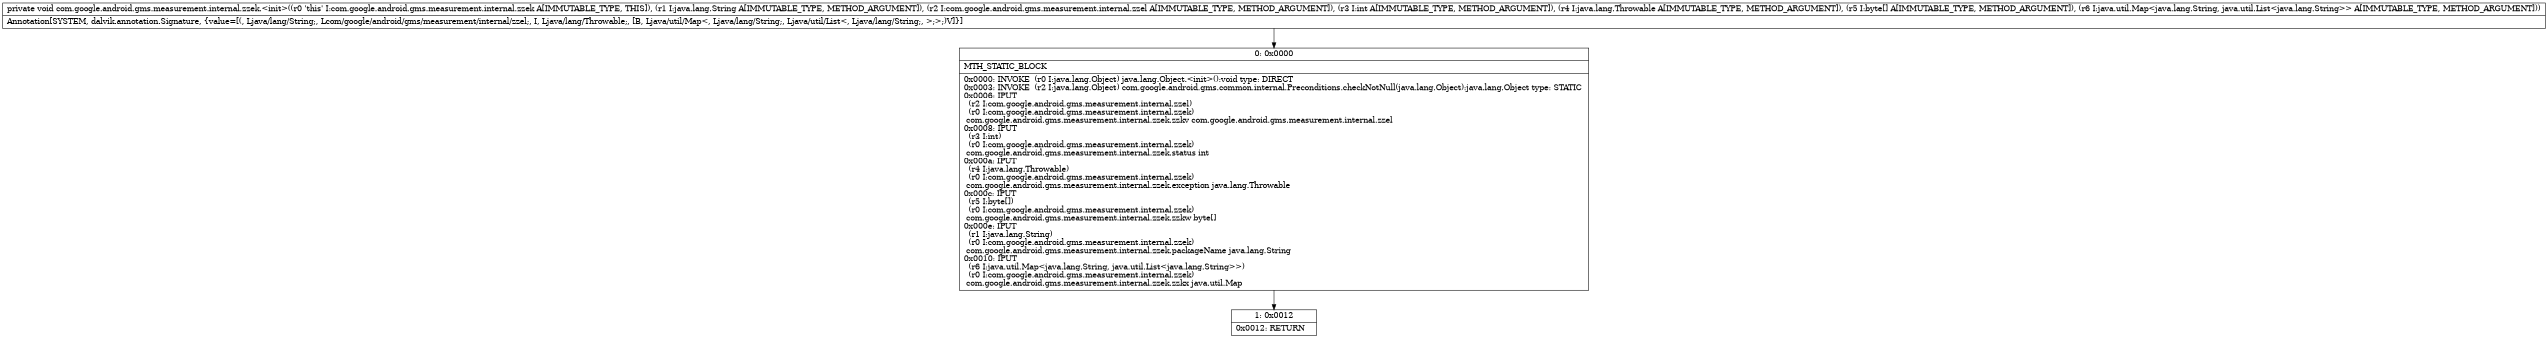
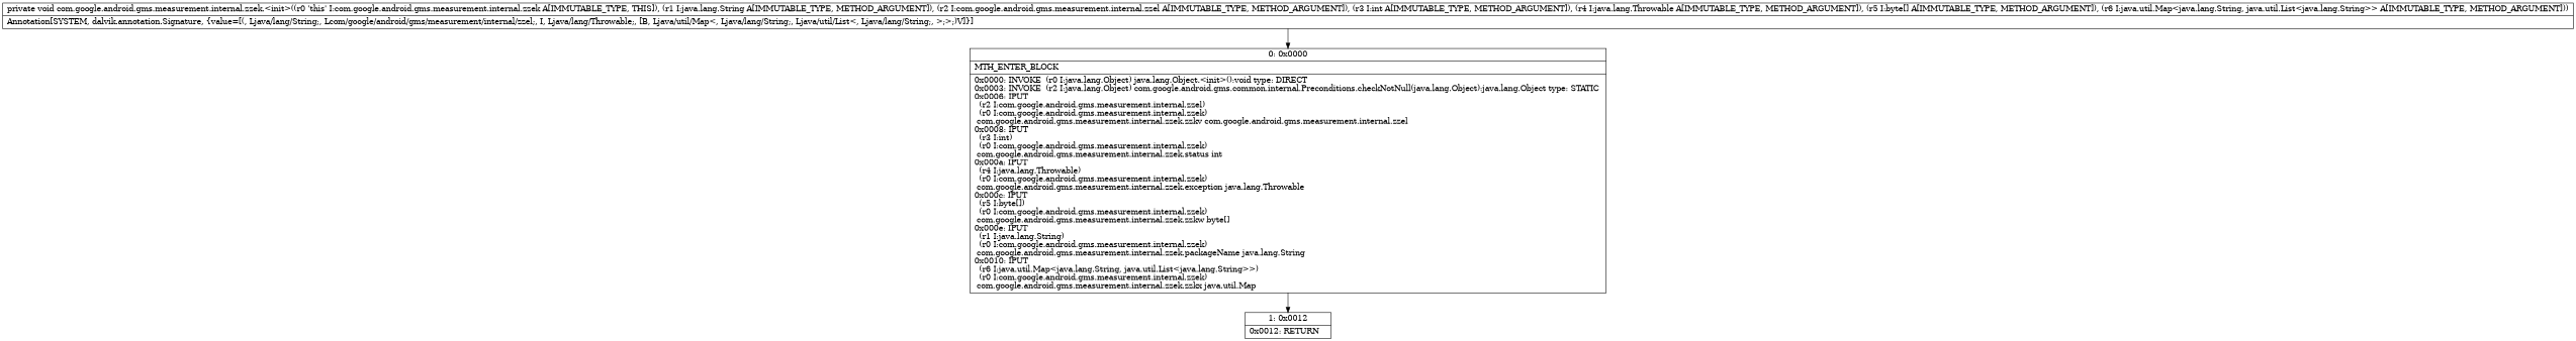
  digraph {
    node [shape=record]
-   n1 [label="{0\:\ 0x0000|MTH_STATIC_BLOCK\l|0x0000: INVOKE  (r0 I:java.lang.Object) java.lang.Object.\<init\>():void type: DIRECT \l0x0003: INVOKE  (r2 I:java.lang.Object) com.google.android.gms.common.internal.Preconditions.checkNotNull(java.lang.Object):java.lang.Object type: STATIC \l0x0006: IPUT  \l  (r2 I:com.google.android.gms.measurement.internal.zzel)\l  (r0 I:com.google.android.gms.measurement.internal.zzek)\l com.google.android.gms.measurement.internal.zzek.zzkv com.google.android.gms.measurement.internal.zzel \l0x0008: IPUT  \l  (r3 I:int)\l  (r0 I:com.google.android.gms.measurement.internal.zzek)\l com.google.android.gms.measurement.internal.zzek.status int \l0x000a: IPUT  \l  (r4 I:java.lang.Throwable)\l  (r0 I:com.google.android.gms.measurement.internal.zzek)\l com.google.android.gms.measurement.internal.zzek.exception java.lang.Throwable \l0x000c: IPUT  \l  (r5 I:byte[])\l  (r0 I:com.google.android.gms.measurement.internal.zzek)\l com.google.android.gms.measurement.internal.zzek.zzkw byte[] \l0x000e: IPUT  \l  (r1 I:java.lang.String)\l  (r0 I:com.google.android.gms.measurement.internal.zzek)\l com.google.android.gms.measurement.internal.zzek.packageName java.lang.String \l0x0010: IPUT  \l  (r6 I:java.util.Map\<java.lang.String, java.util.List\<java.lang.String\>\>)\l  (r0 I:com.google.android.gms.measurement.internal.zzek)\l com.google.android.gms.measurement.internal.zzek.zzkx java.util.Map \l}"]
+   n1 [label="{0\:\ 0x0000|MTH_ENTER_BLOCK\l|0x0000: INVOKE  (r0 I:java.lang.Object) java.lang.Object.\<init\>():void type: DIRECT \l0x0003: INVOKE  (r2 I:java.lang.Object) com.google.android.gms.common.internal.Preconditions.checkNotNull(java.lang.Object):java.lang.Object type: STATIC \l0x0006: IPUT  \l  (r2 I:com.google.android.gms.measurement.internal.zzel)\l  (r0 I:com.google.android.gms.measurement.internal.zzek)\l com.google.android.gms.measurement.internal.zzek.zzkv com.google.android.gms.measurement.internal.zzel \l0x0008: IPUT  \l  (r3 I:int)\l  (r0 I:com.google.android.gms.measurement.internal.zzek)\l com.google.android.gms.measurement.internal.zzek.status int \l0x000a: IPUT  \l  (r4 I:java.lang.Throwable)\l  (r0 I:com.google.android.gms.measurement.internal.zzek)\l com.google.android.gms.measurement.internal.zzek.exception java.lang.Throwable \l0x000c: IPUT  \l  (r5 I:byte[])\l  (r0 I:com.google.android.gms.measurement.internal.zzek)\l com.google.android.gms.measurement.internal.zzek.zzkw byte[] \l0x000e: IPUT  \l  (r1 I:java.lang.String)\l  (r0 I:com.google.android.gms.measurement.internal.zzek)\l com.google.android.gms.measurement.internal.zzek.packageName java.lang.String \l0x0010: IPUT  \l  (r6 I:java.util.Map\<java.lang.String, java.util.List\<java.lang.String\>\>)\l  (r0 I:com.google.android.gms.measurement.internal.zzek)\l com.google.android.gms.measurement.internal.zzek.zzkx java.util.Map \l}"]
    n2 [label="{1\:\ 0x0012|0x0012: RETURN   \l}"]
    n3 [label="{private void com.google.android.gms.measurement.internal.zzek.\<init\>((r0 'this' I:com.google.android.gms.measurement.internal.zzek A[IMMUTABLE_TYPE, THIS]), (r1 I:java.lang.String A[IMMUTABLE_TYPE, METHOD_ARGUMENT]), (r2 I:com.google.android.gms.measurement.internal.zzel A[IMMUTABLE_TYPE, METHOD_ARGUMENT]), (r3 I:int A[IMMUTABLE_TYPE, METHOD_ARGUMENT]), (r4 I:java.lang.Throwable A[IMMUTABLE_TYPE, METHOD_ARGUMENT]), (r5 I:byte[] A[IMMUTABLE_TYPE, METHOD_ARGUMENT]), (r6 I:java.util.Map\<java.lang.String, java.util.List\<java.lang.String\>\> A[IMMUTABLE_TYPE, METHOD_ARGUMENT]))  | Annotation[SYSTEM, dalvik.annotation.Signature, \{value=[(, Ljava\/lang\/String;, Lcom\/google\/android\/gms\/measurement\/internal\/zzel;, I, Ljava\/lang\/Throwable;, [B, Ljava\/util\/Map\<, Ljava\/lang\/String;, Ljava\/util\/List\<, Ljava\/lang\/String;, \>;\>;)V]\}]\l}"]
    n1 -> n2
    n3 -> n1
  }
